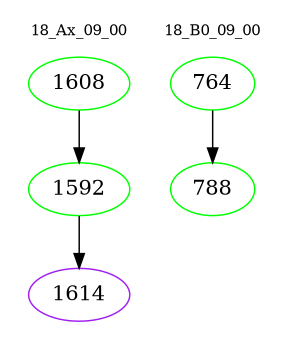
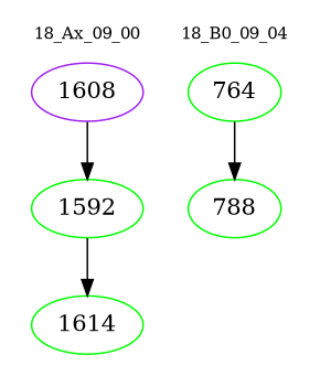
  digraph {
    node [color=green]
    edge [color=black]
-   n1 [label=1608]
+   n1 [color=purple label=1608]
    n2 [label=1592]
-   n3 [color=purple label=1614]
+   n3 [label=1614]
    n4 [label=764]
    n5 [label=788]
    subgraph cluster_1 {
      color=white
      fontsize=10
      label="18_Ax_09_00"
      n1
      n2
      n3
    }
    subgraph cluster_2 {
      color=white
      fontsize=10
-     label="18_B0_09_00"
+     label="18_B0_09_04"
      n4
      n5
    }
    n1 -> n2
    n2 -> n3
    n4 -> n5
  }
